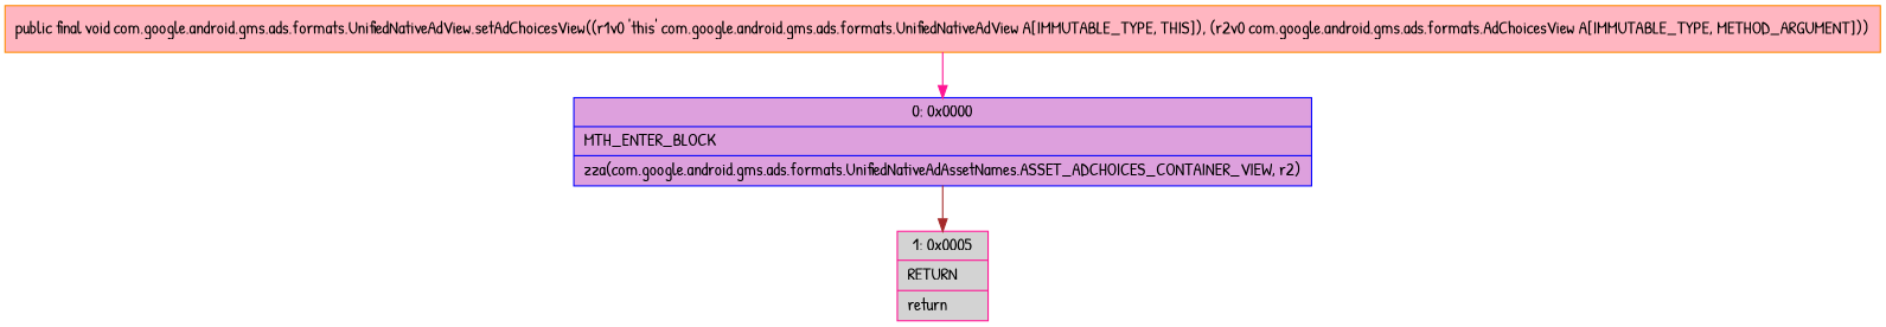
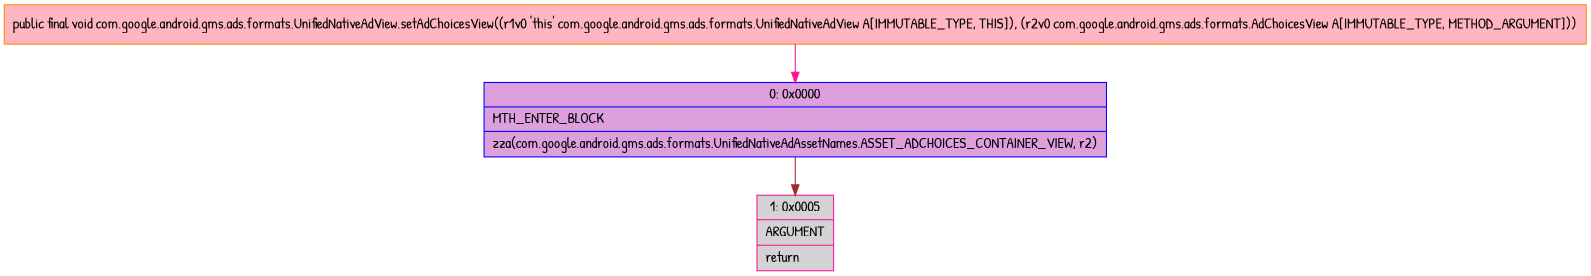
  digraph {
    fontname="Patrick Hand"
    node [shape=record style=filled fontname="Patrick Hand"]
    edge [fontname="Patrick Hand"]
    n1 [label="{0\:\ 0x0000|MTH_ENTER_BLOCK\l|zza(com.google.android.gms.ads.formats.UnifiedNativeAdAssetNames.ASSET_ADCHOICES_CONTAINER_VIEW, r2)\l}" fillcolor=plum color=blue]
-   n2 [label="{1\:\ 0x0005|RETURN\l|return\l}" fillcolor=lightgrey color=deeppink]
+   n2 [label="{1\:\ 0x0005|ARGUMENT\l|return\l}" fillcolor=lightgrey color=deeppink]
    n3 [label="{public final void com.google.android.gms.ads.formats.UnifiedNativeAdView.setAdChoicesView((r1v0 'this' com.google.android.gms.ads.formats.UnifiedNativeAdView A[IMMUTABLE_TYPE, THIS]), (r2v0 com.google.android.gms.ads.formats.AdChoicesView A[IMMUTABLE_TYPE, METHOD_ARGUMENT])) }" fillcolor=lightpink color=darkorange]
    n1 -> n2 [color=brown]
    n3 -> n1 [color=deeppink]
  }
